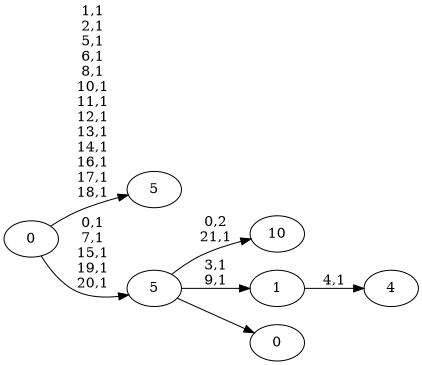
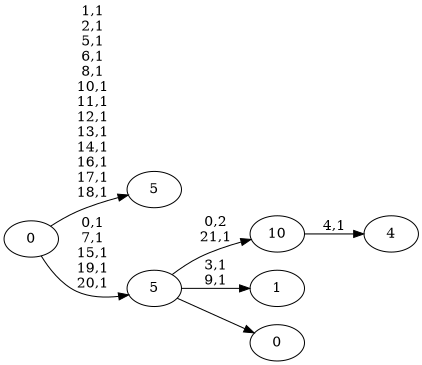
  digraph {
    fontname="DejaVu Serif"
    rankdir=LR
    node [fontname="DejaVu Serif"]
    edge [fontname="DejaVu Serif"]
    n1 [label=5]
    n2 [label=4]
    10
    n4 [label=1]
    n5 [label=0]
    5
    0
-   n4 -> n2 [label="4,1"]
+   10 -> n2 [label="4,1"]
    5 -> 10 [label="0,2\n21,1"]
    5 -> n4 [label="3,1\n9,1"]
    5 -> n5
    0 -> n1 [label="1,1\n2,1\n5,1\n6,1\n8,1\n10,1\n11,1\n12,1\n13,1\n14,1\n16,1\n17,1\n18,1"]
    0 -> 5 [label="0,1\n7,1\n15,1\n19,1\n20,1"]
  }
